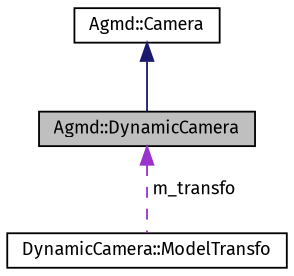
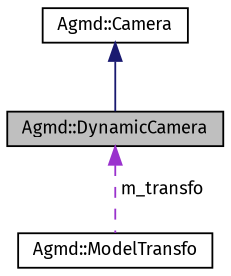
  digraph {
    fontname="Fira Sans"
    node [color=black fillcolor=white fontname="Fira Sans" fontsize=10 shape=record style=filled]
    edge [dir=back fontname="Fira Sans" fontsize=10 labelfontname=Helvetica labelfontsize=10]
    n1 [fillcolor=grey75 fontcolor=black height=0.2 label="Agmd::DynamicCamera" width=0.4]
-   n2 [height=0.2 label="DynamicCamera::ModelTransfo" width=0.4]
+   n2 [height=0.2 label="Agmd::ModelTransfo" width=0.4]
    n3 [height=0.2 label="Agmd::Camera" width=0.4]
    n1 -> n2 [color=darkorchid3 label=" m_transfo" style=dashed]
    n3 -> n1 [color=midnightblue style=solid]
  }
